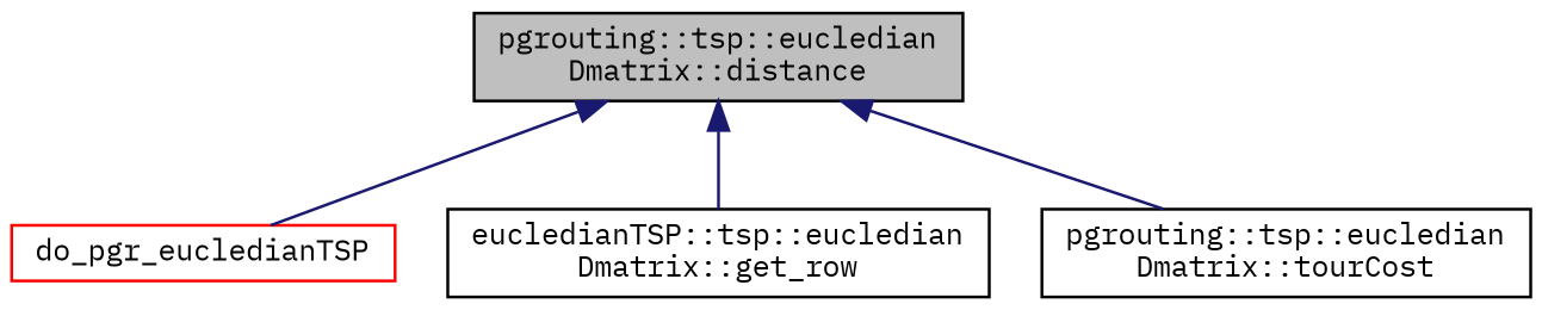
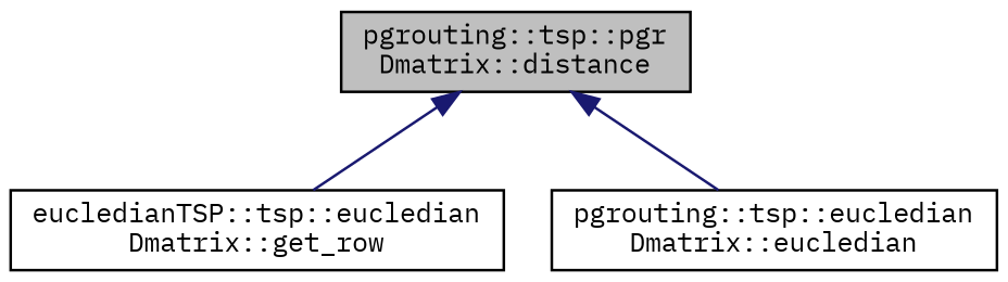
  digraph {
    fontname="IBM Plex Mono"
    rankdir=TB
    node [color=black fillcolor=white fontname="IBM Plex Mono" fontsize=10 shape=record style=filled]
    edge [color=midnightblue dir=back fontname="IBM Plex Mono" fontsize=10 labelfontname=Helvetica labelfontsize=10 style=solid]
-   n1 [fillcolor=grey75 fontcolor=black height=0.2 label="pgrouting::tsp::eucledian\lDmatrix::distance" width=0.4]
-   n2 [color=red height=0.2 label=do_pgr_eucledianTSP width=0.4]
+   n1 [fillcolor=grey75 fontcolor=black height=0.2 label="pgrouting::tsp::pgr\lDmatrix::distance" width=0.4]
    n3 [height=0.2 label="eucledianTSP::tsp::eucledian\lDmatrix::get_row" width=0.4]
-   n4 [height=0.2 label="pgrouting::tsp::eucledian\lDmatrix::tourCost" width=0.4]
-   n1 -> n2
+   n4 [height=0.2 label="pgrouting::tsp::eucledian\lDmatrix::eucledian" width=0.4]
    n1 -> n3
    n1 -> n4
  }
